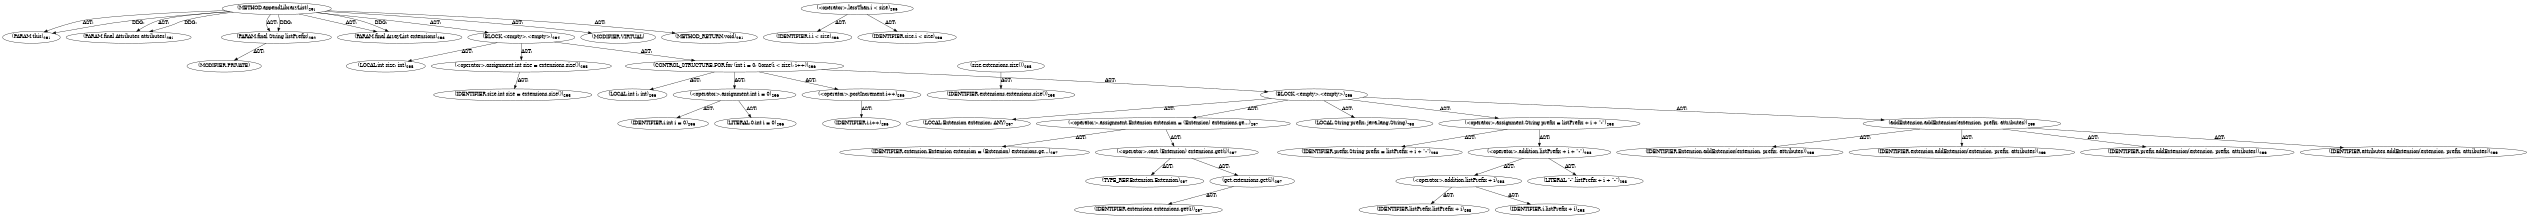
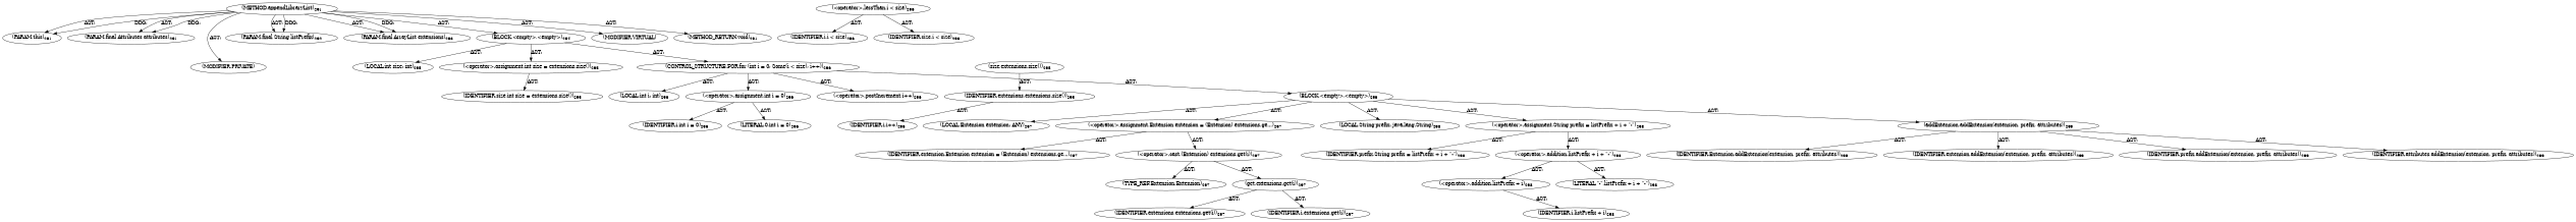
  digraph {
    n1 [label=<(METHOD,appendLibraryList)<SUB>291</SUB>>]
    n2 [label=<(PARAM,this)<SUB>291</SUB>>]
    n3 [label=<(PARAM,final Attributes attributes)<SUB>291</SUB>>]
    n4 [label=<(PARAM,final String listPrefix)<SUB>292</SUB>>]
    n5 [label=<(PARAM,final ArrayList extensions)<SUB>293</SUB>>]
    n6 [label=<(BLOCK,&lt;empty&gt;,&lt;empty&gt;)<SUB>294</SUB>>]
    n7 [label=<(MODIFIER,PRIVATE)>]
    n8 [label=<(MODIFIER,VIRTUAL)>]
    n9 [label=<(METHOD_RETURN,void)<SUB>291</SUB>>]
    n10 [label=<(LOCAL,int size: int)<SUB>295</SUB>>]
    n11 [label=<(&lt;operator&gt;.assignment,int size = extensions.size())<SUB>295</SUB>>]
    n12 [label=<(CONTROL_STRUCTURE,FOR,for (int i = 0; Some(i &lt; size); i++))<SUB>296</SUB>>]
    n13 [label=<(IDENTIFIER,size,int size = extensions.size())<SUB>295</SUB>>]
    n14 [label=<(LOCAL,int i: int)<SUB>296</SUB>>]
    n15 [label=<(&lt;operator&gt;.assignment,int i = 0)<SUB>296</SUB>>]
    n16 [label=<(&lt;operator&gt;.postIncrement,i++)<SUB>296</SUB>>]
    n17 [label=<(BLOCK,&lt;empty&gt;,&lt;empty&gt;)<SUB>296</SUB>>]
    n18 [label=<(size,extensions.size())<SUB>295</SUB>>]
    n19 [label=<(IDENTIFIER,extensions,extensions.size())<SUB>295</SUB>>]
    n20 [label=<(IDENTIFIER,i,int i = 0)<SUB>296</SUB>>]
    n21 [label=<(LITERAL,0,int i = 0)<SUB>296</SUB>>]
    n22 [label=<(&lt;operator&gt;.lessThan,i &lt; size)<SUB>296</SUB>>]
    n23 [label=<(IDENTIFIER,i,i &lt; size)<SUB>296</SUB>>]
    n24 [label=<(IDENTIFIER,size,i &lt; size)<SUB>296</SUB>>]
    n25 [label=<(IDENTIFIER,i,i++)<SUB>296</SUB>>]
    n26 [label=<(LOCAL,Extension extension: ANY)<SUB>297</SUB>>]
    n27 [label=<(&lt;operator&gt;.assignment,Extension extension = (Extension) extensions.ge...)<SUB>297</SUB>>]
-   n28 [label=<(LOCAL,String prefix: java.lang.String)<SUB>798</SUB>>]
+   n28 [label=<(LOCAL,String prefix: java.lang.String)<SUB>298</SUB>>]
    n29 [label=<(&lt;operator&gt;.assignment,String prefix = listPrefix + i + &quot;-&quot;)<SUB>298</SUB>>]
    n30 [label=<(addExtension,addExtension(extension, prefix, attributes))<SUB>299</SUB>>]
    n31 [label=<(IDENTIFIER,extension,Extension extension = (Extension) extensions.ge...)<SUB>297</SUB>>]
    n32 [label=<(&lt;operator&gt;.cast,(Extension) extensions.get(i))<SUB>297</SUB>>]
    n33 [label=<(IDENTIFIER,prefix,String prefix = listPrefix + i + &quot;-&quot;)<SUB>298</SUB>>]
    n34 [label=<(&lt;operator&gt;.addition,listPrefix + i + &quot;-&quot;)<SUB>298</SUB>>]
    n35 [label=<(IDENTIFIER,Extension,addExtension(extension, prefix, attributes))<SUB>299</SUB>>]
    n36 [label=<(IDENTIFIER,extension,addExtension(extension, prefix, attributes))<SUB>299</SUB>>]
    n37 [label=<(IDENTIFIER,prefix,addExtension(extension, prefix, attributes))<SUB>299</SUB>>]
    n38 [label=<(IDENTIFIER,attributes,addExtension(extension, prefix, attributes))<SUB>299</SUB>>]
    n39 [label=<(TYPE_REF,Extension,Extension)<SUB>297</SUB>>]
    n40 [label=<(get,extensions.get(i))<SUB>297</SUB>>]
    n41 [label=<(IDENTIFIER,extensions,extensions.get(i))<SUB>297</SUB>>]
+   n42 [label=<(IDENTIFIER,i,extensions.get(i))<SUB>297</SUB>>]
    n43 [label=<(&lt;operator&gt;.addition,listPrefix + i)<SUB>298</SUB>>]
    n44 [label=<(LITERAL,&quot;-&quot;,listPrefix + i + &quot;-&quot;)<SUB>298</SUB>>]
-   n45 [label=<(IDENTIFIER,listPrefix,listPrefix + i)<SUB>298</SUB>>]
    n46 [label=<(IDENTIFIER,i,listPrefix + i)<SUB>298</SUB>>]
    n1 -> n2 [label="AST: "]
    n1 -> n2 [label="DDG: "]
    n1 -> n3 [label="AST: "]
    n1 -> n3 [label="DDG: "]
    n1 -> n4 [label="AST: "]
    n1 -> n4 [label="DDG: "]
    n1 -> n5 [label="AST: "]
    n1 -> n5 [label="DDG: "]
    n1 -> n6 [label="AST: "]
-   n4 -> n7 [label="AST: "]
+   n1 -> n7 [label="AST: "]
    n1 -> n8 [label="AST: "]
    n1 -> n9 [label="AST: "]
    n6 -> n10 [label="AST: "]
    n6 -> n11 [label="AST: "]
    n6 -> n12 [label="AST: "]
    n11 -> n13 [label="AST: "]
    n12 -> n14 [label="AST: "]
    n12 -> n15 [label="AST: "]
    n12 -> n16 [label="AST: "]
    n12 -> n17 [label="AST: "]
    n15 -> n20 [label="AST: "]
    n15 -> n21 [label="AST: "]
-   n16 -> n25 [label="AST: "]
+   n19 -> n25 [label="AST: "]
    n17 -> n26 [label="AST: "]
    n17 -> n27 [label="AST: "]
    n17 -> n28 [label="AST: "]
    n17 -> n29 [label="AST: "]
    n17 -> n30 [label="AST: "]
    n18 -> n19 [label="AST: "]
    n22 -> n23 [label="AST: "]
    n22 -> n24 [label="AST: "]
    n27 -> n31 [label="AST: "]
    n27 -> n32 [label="AST: "]
    n29 -> n33 [label="AST: "]
    n29 -> n34 [label="AST: "]
    n30 -> n35 [label="AST: "]
    n30 -> n36 [label="AST: "]
    n30 -> n37 [label="AST: "]
    n30 -> n38 [label="AST: "]
    n32 -> n39 [label="AST: "]
    n32 -> n40 [label="AST: "]
    n34 -> n43 [label="AST: "]
    n34 -> n44 [label="AST: "]
    n40 -> n41 [label="AST: "]
-   n43 -> n45 [label="AST: "]
+   n40 -> n42 [label="AST: "]
    n43 -> n46 [label="AST: "]
  }
